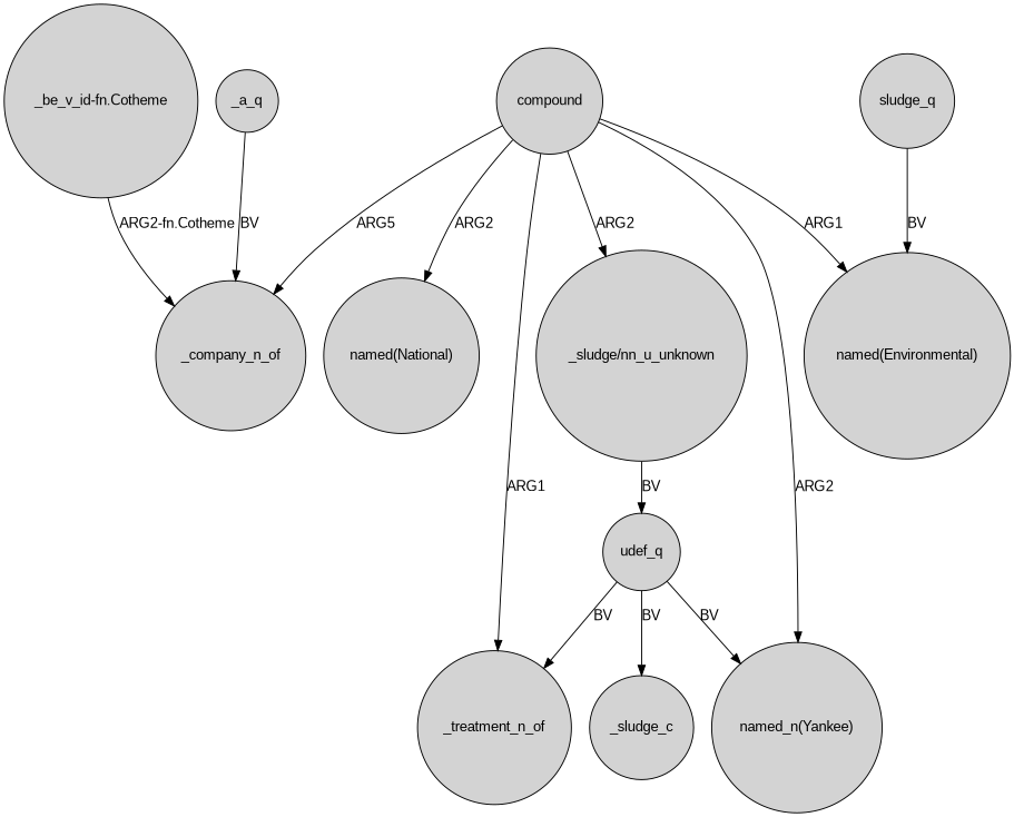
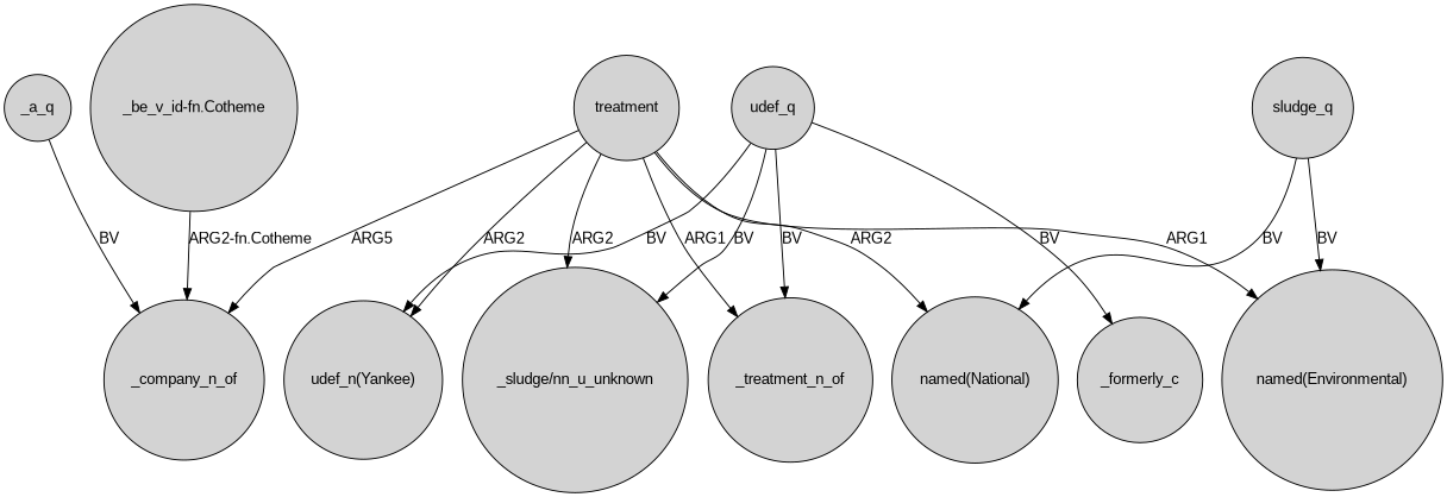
  digraph {
    fontname="Liberation Sans"
    node [fontname="Liberation Sans" shape=circle style=filled]
    edge [fontname="Liberation Sans"]
    _a_q
    _company_n_of
-   compound
+   compound [label=treatment]
    _treatment_n_of
    "_sludge/nn_u_unknown"
    "named(National)"
-   "named_n(Yankee)"
+   "named_n(Yankee)" [label="udef_n(Yankee)"]
    "named(Environmental)"
    "_be_v_id-fn.Cotheme"
    udef_q
-   _formerly_c [label=_sludge_c]
+   _formerly_c
    n12 [label=sludge_q]
    _a_q -> _company_n_of [label=BV]
    compound -> _company_n_of [label=ARG5]
    compound -> _treatment_n_of [label=ARG1]
    compound -> "_sludge/nn_u_unknown" [label=ARG2]
    compound -> "named(National)" [label=ARG2]
    compound -> "named_n(Yankee)" [label=ARG2]
    compound -> "named(Environmental)" [label=ARG1]
    "_be_v_id-fn.Cotheme" -> _company_n_of [label="ARG2-fn.Cotheme"]
    udef_q -> _treatment_n_of [label=BV]
-   "_sludge/nn_u_unknown" -> udef_q [label=BV]
+   udef_q -> "_sludge/nn_u_unknown" [label=BV]
    udef_q -> "named_n(Yankee)" [label=BV]
    udef_q -> _formerly_c [label=BV]
+   n12 -> "named(National)" [label=BV]
    n12 -> "named(Environmental)" [label=BV]
  }
